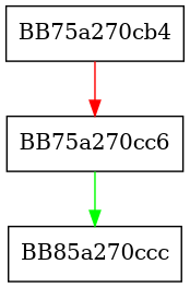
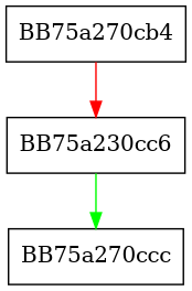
  digraph {
    splines=ortho
    node [shape=box]
    BB75a270cb4
-   BB75a270cc6
-   BB75a270ccc [label=BB85a270ccc]
+   BB75a270cc6 [label=BB75a230cc6]
+   BB75a270ccc
    BB75a270cb4 -> BB75a270cc6 [color=red]
    BB75a270cc6 -> BB75a270ccc [color=green]
  }
